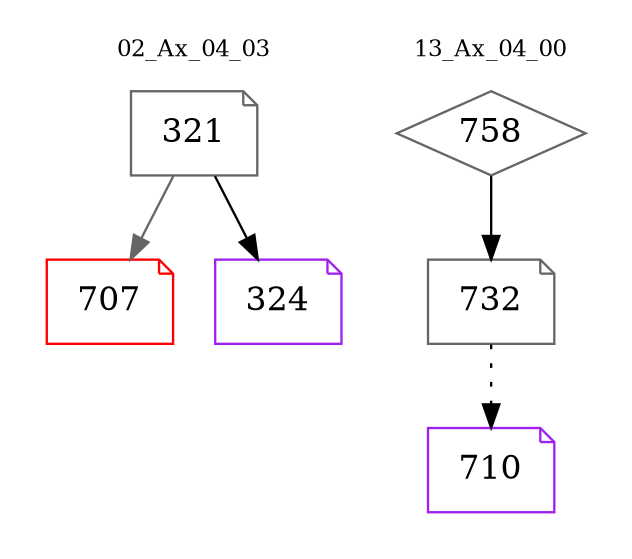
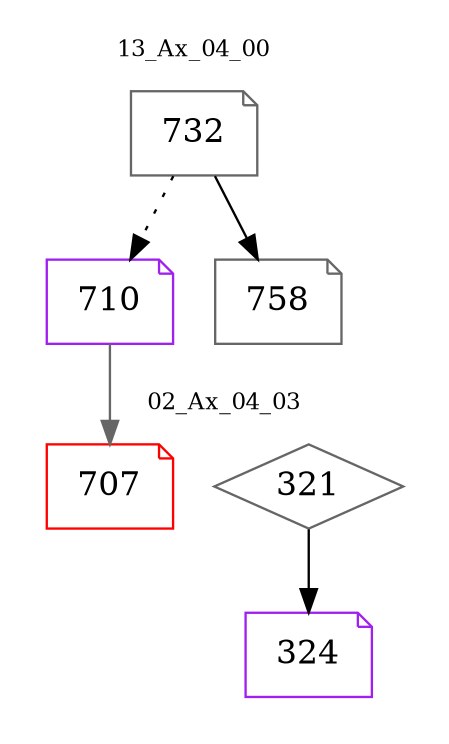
  digraph {
    node [color=gray40 shape=note]
    edge [color=black style=solid]
-   n1 [label=321]
+   n1 [label=321 shape=diamond]
    n2 [color=red label=707]
    n3 [color=purple label=324]
    n4 [label=732]
    n5 [color=purple label=710]
-   n6 [label=758 shape=diamond]
+   n6 [label=758]
    subgraph cluster_1 {
      color=white
      fontsize=10
      label="02_Ax_04_03"
      n1
      n2
      n3
    }
    subgraph cluster_2 {
      color=white
      fontsize=10
      label="13_Ax_04_00"
      n4
      n5
      n6
    }
-   n1 -> n2 [color=gray40]
+   n5 -> n2 [color=gray40]
    n1 -> n3
    n4 -> n5 [style=dotted]
-   n6 -> n4
+   n4 -> n6
  }
